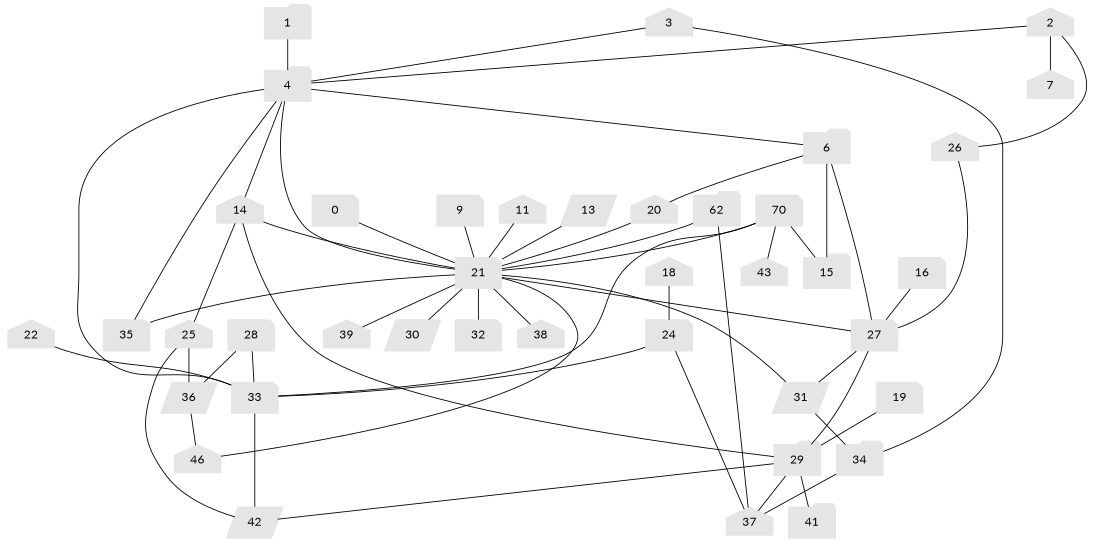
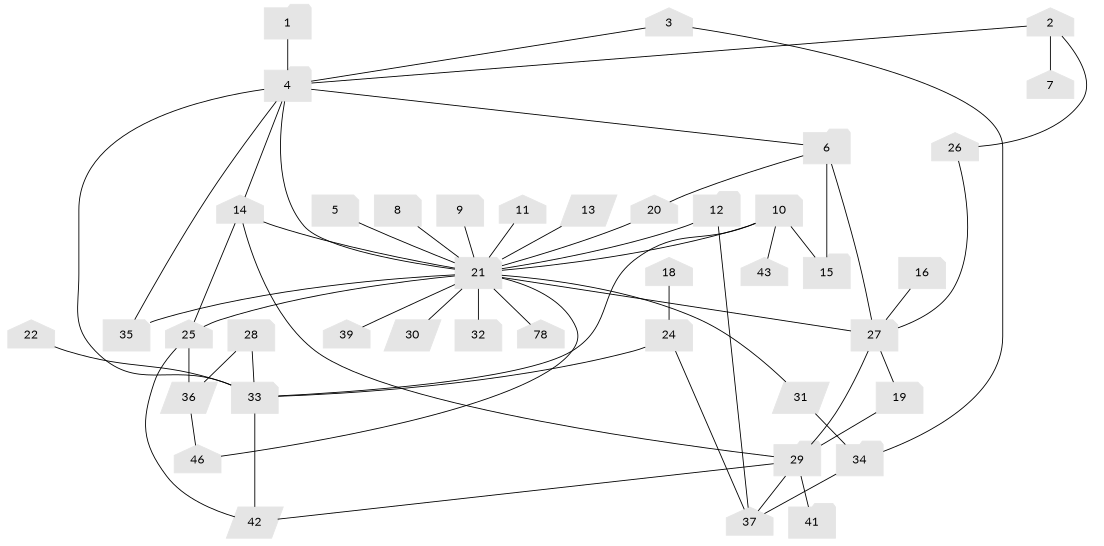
  graph {
    fontname=Lato
    node [color=gray90 fontname=Lato shape=house style=filled]
    edge [fontname=Lato weight=1.0]
    1 [shape=folder]
    4 [shape=folder]
    6 [shape=folder]
    14
    21 [shape=note]
    33 [shape=note]
    35 [shape=note]
    2
    7
    26
    27 [shape=note]
    3
    34 [shape=folder]
    37
    15 [shape=folder]
    20
    25
    29 [shape=folder]
    30 [shape=parallelogram]
    31 [shape=parallelogram]
    32 [shape=note]
-   38
+   38 [label=78]
    39
    n24 [label=46]
    42 [shape=parallelogram]
-   5 [shape=note label=0]
+   5 [shape=note]
+   8 [shape=note]
    9 [shape=note]
-   10 [shape=note label=70]
+   10 [shape=note]
    n30 [label=43]
    11
-   12 [shape=folder label=62]
+   12 [shape=folder]
    13 [shape=parallelogram]
    36 [shape=parallelogram]
    41 [shape=folder]
    16 [shape=note]
    24 [shape=note]
    18
    19 [shape=note]
    22
    28 [shape=note]
    1 -- 4
    4 -- 6
    4 -- 14
    4 -- 21
    4 -- 33
    4 -- 35
    6 -- 27
    6 -- 15 [weight=2.0]
    6 -- 20
    14 -- 21
    14 -- 25
    14 -- 29
    21 -- 35
    21 -- 27
+   21 -- 25
    21 -- 30
    21 -- 31
    21 -- 32
    21 -- 38
    21 -- 39
    21 -- n24
    33 -- 42
    2 -- 4
    2 -- 7
    2 -- 26
    26 -- 27
    27 -- 29
-   27 -- 31
+   27 -- 19
    3 -- 4
    3 -- 34
    34 -- 37
    20 -- 21
    25 -- 42
    25 -- 36
    29 -- 37
    29 -- 42
    29 -- 41
    31 -- 34
    5 -- 21
+   8 -- 21
    9 -- 21
    10 -- 21
    10 -- 33
    10 -- 15
    10 -- n30
    11 -- 21
    12 -- 21
    12 -- 37
    13 -- 21
    36 -- n24
    16 -- 27
    24 -- 33
    24 -- 37
    18 -- 24
    19 -- 29
    22 -- 33
    28 -- 33
    28 -- 36
  }
